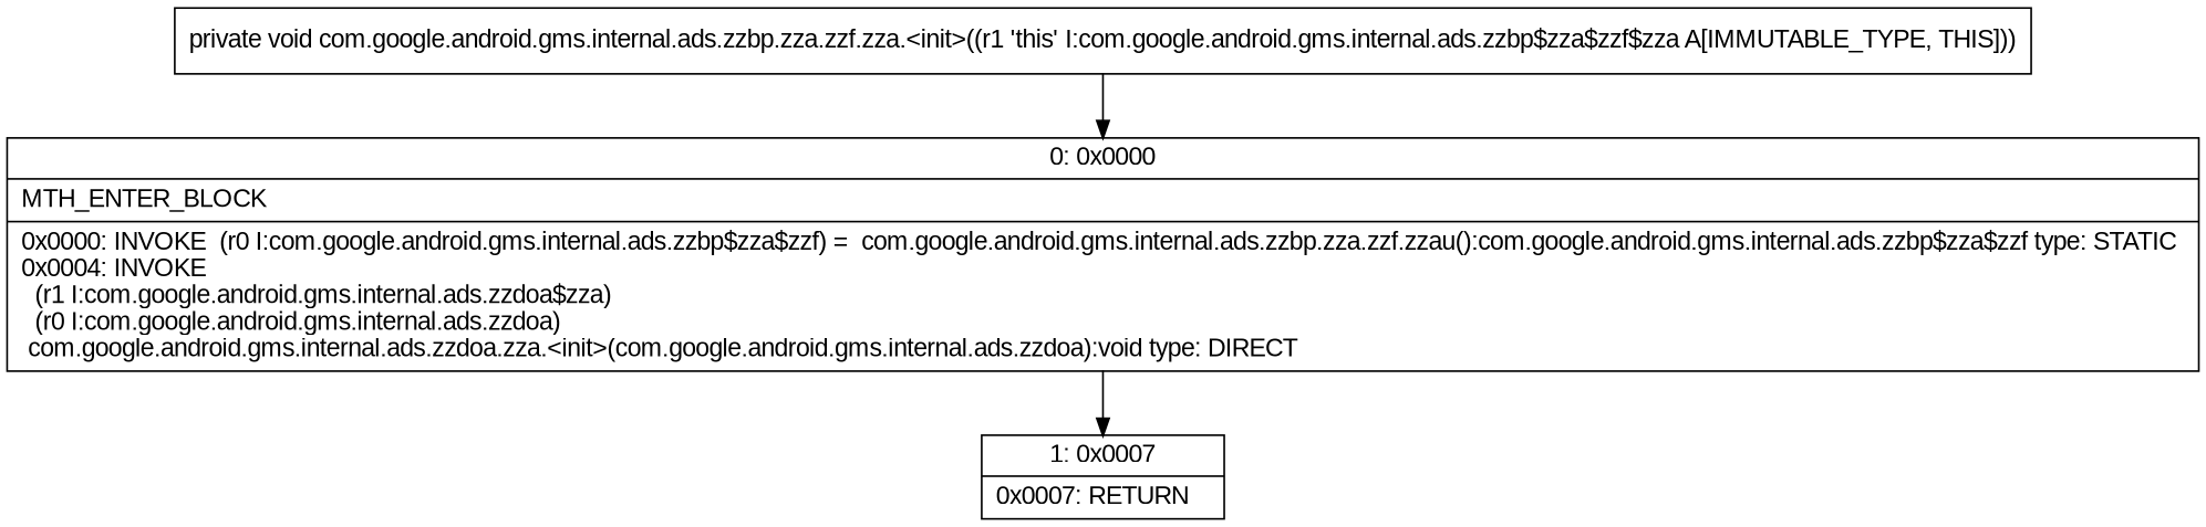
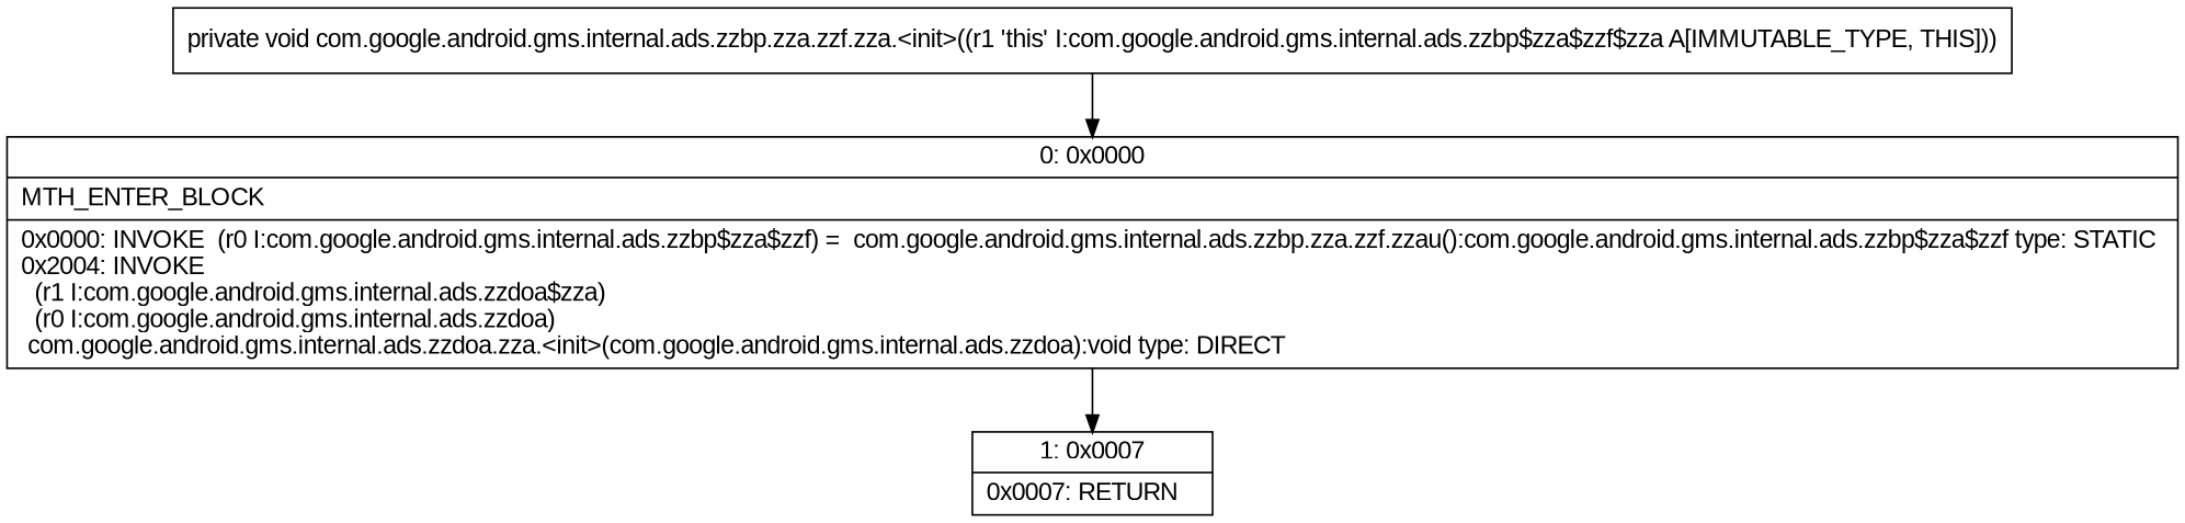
  digraph {
    fontname="Liberation Sans"
    node [shape=record fontname="Liberation Sans"]
    edge [fontname="Liberation Sans"]
-   n1 [label="{0\:\ 0x0000|MTH_ENTER_BLOCK\l|0x0000: INVOKE  (r0 I:com.google.android.gms.internal.ads.zzbp$zza$zzf) =  com.google.android.gms.internal.ads.zzbp.zza.zzf.zzau():com.google.android.gms.internal.ads.zzbp$zza$zzf type: STATIC \l0x0004: INVOKE  \l  (r1 I:com.google.android.gms.internal.ads.zzdoa$zza)\l  (r0 I:com.google.android.gms.internal.ads.zzdoa)\l com.google.android.gms.internal.ads.zzdoa.zza.\<init\>(com.google.android.gms.internal.ads.zzdoa):void type: DIRECT \l}"]
+   n1 [label="{0\:\ 0x0000|MTH_ENTER_BLOCK\l|0x0000: INVOKE  (r0 I:com.google.android.gms.internal.ads.zzbp$zza$zzf) =  com.google.android.gms.internal.ads.zzbp.zza.zzf.zzau():com.google.android.gms.internal.ads.zzbp$zza$zzf type: STATIC \l0x2004: INVOKE  \l  (r1 I:com.google.android.gms.internal.ads.zzdoa$zza)\l  (r0 I:com.google.android.gms.internal.ads.zzdoa)\l com.google.android.gms.internal.ads.zzdoa.zza.\<init\>(com.google.android.gms.internal.ads.zzdoa):void type: DIRECT \l}"]
    n2 [label="{1\:\ 0x0007|0x0007: RETURN   \l}"]
    n3 [label="{private void com.google.android.gms.internal.ads.zzbp.zza.zzf.zza.\<init\>((r1 'this' I:com.google.android.gms.internal.ads.zzbp$zza$zzf$zza A[IMMUTABLE_TYPE, THIS])) }"]
    n1 -> n2
    n3 -> n1
  }
